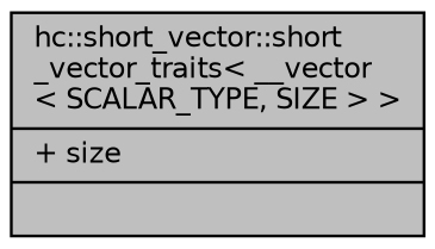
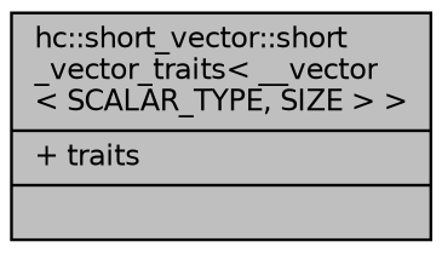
  digraph {
-   n1 [color=black fillcolor=grey75 fontcolor=black fontname=Helvetica fontsize=10 height=0.2 label="{hc::short_vector::short\l_vector_traits\< __vector\l\< SCALAR_TYPE, SIZE \> \>\n|+ size\l|}" shape=record style=filled width=0.4]
+   n1 [color=black fillcolor=grey75 fontcolor=black fontname=Helvetica fontsize=10 height=0.2 label="{hc::short_vector::short\l_vector_traits\< __vector\l\< SCALAR_TYPE, SIZE \> \>\n|+ traits\l|}" shape=record style=filled width=0.4]
  }
